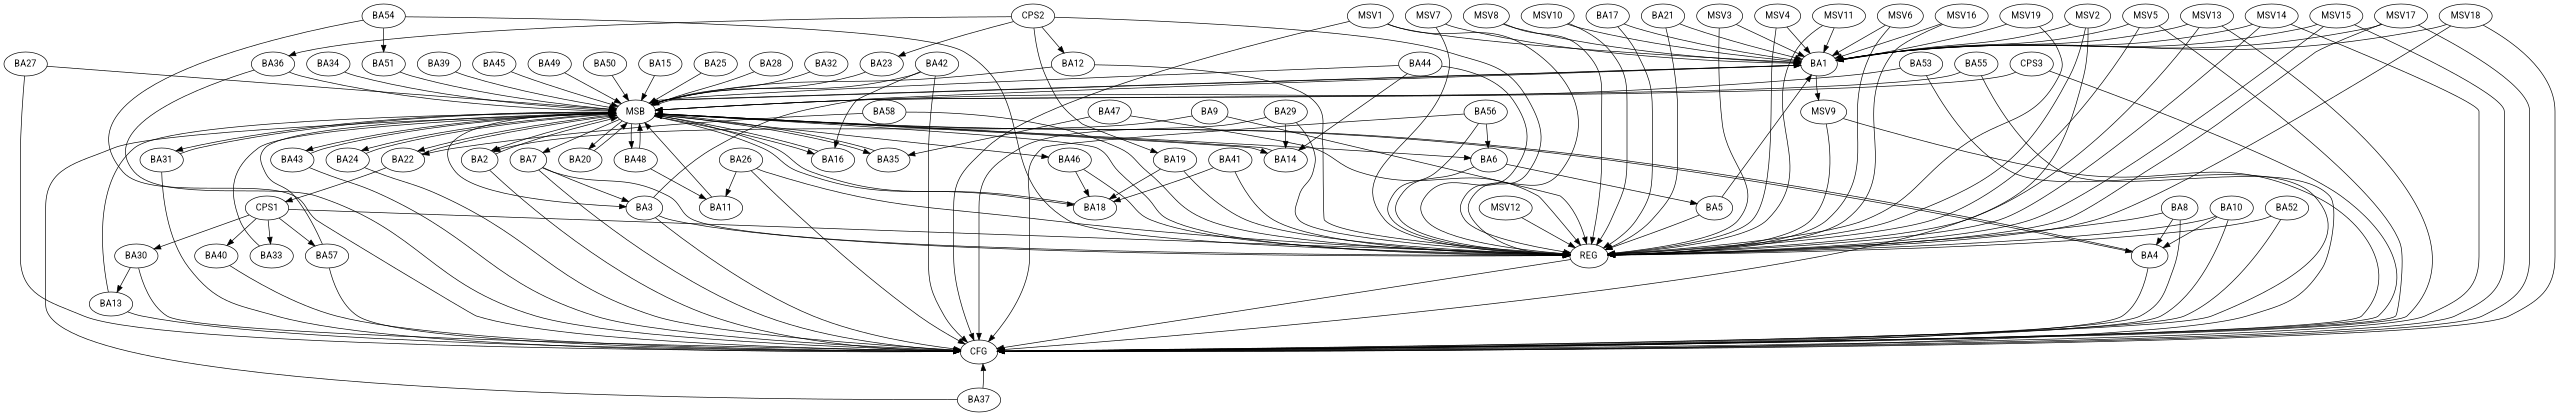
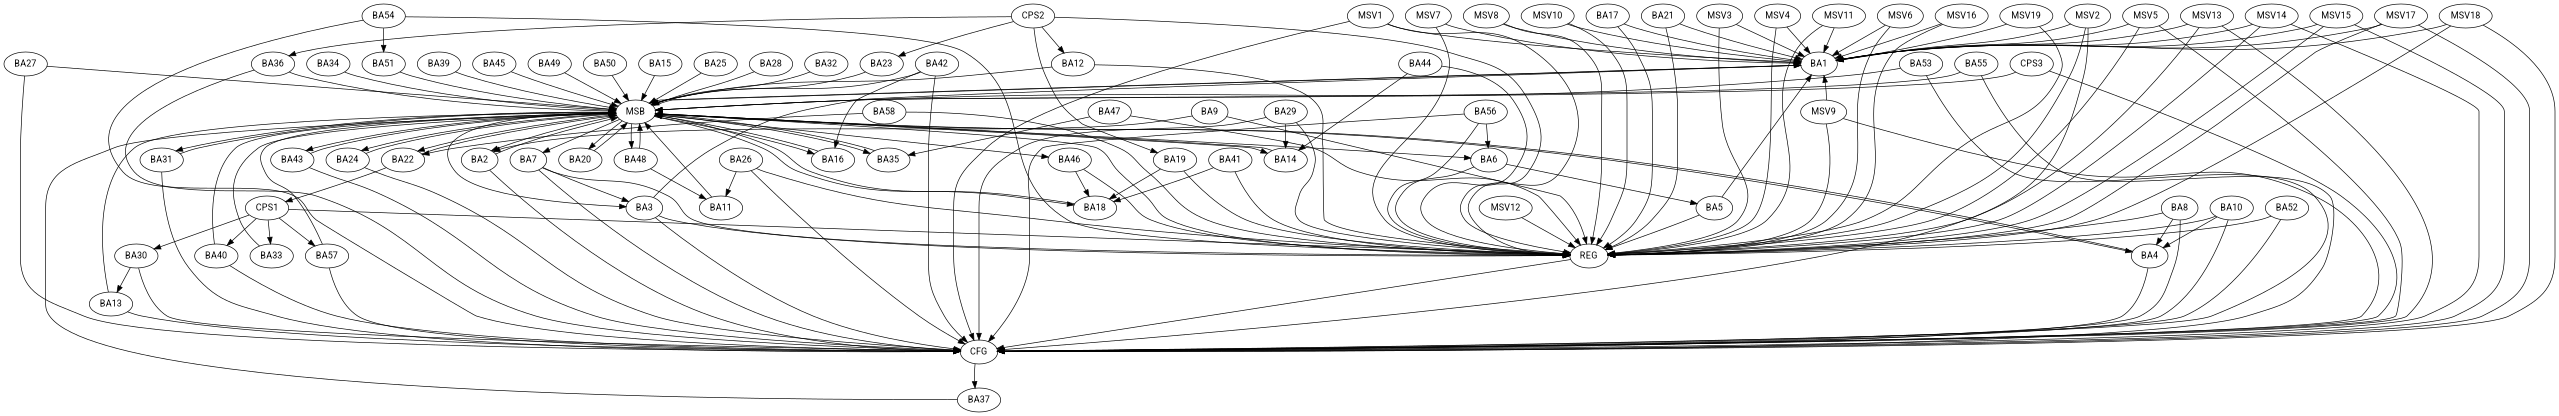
  strict digraph {
    fontname=Roboto
    node [fontname=Roboto]
    edge [fontname=Roboto]
    n1 [label=BA1]
    n2 [label=MSB]
    n3 [label=BA2]
    n4 [label=BA3]
    n5 [label=REG]
    n6 [label=BA4]
    n7 [label=BA6]
    n8 [label=BA7]
    n9 [label=BA14]
    n10 [label=BA16]
    n11 [label=BA18]
    n12 [label=BA20]
    n13 [label=BA22]
    n14 [label=BA24]
    n15 [label=BA31]
    n16 [label=BA35]
    n17 [label=BA43]
    n18 [label=BA46]
    n19 [label=BA48]
    n20 [label=CFG]
    n21 [label=BA5]
    n22 [label=BA8]
    n23 [label=BA9]
    n24 [label=BA10]
    n25 [label=BA11]
    n26 [label=BA12]
    n27 [label=BA13]
    n28 [label=BA15]
    n29 [label=BA17]
    n30 [label=BA19]
    n31 [label=BA21]
    n32 [label=CPS1]
    n33 [label=BA23]
    n34 [label=BA25]
    n35 [label=BA26]
    n36 [label=BA27]
    n37 [label=BA28]
    n38 [label=BA29]
    n39 [label=BA30]
    n40 [label=BA32]
    n41 [label=BA33]
    n42 [label=BA34]
    n43 [label=BA36]
    n44 [label=BA37]
    n45 [label=BA39]
    n46 [label=BA40]
    n47 [label=BA41]
    n48 [label=BA42]
    n49 [label=BA44]
    n50 [label=BA45]
    n51 [label=BA47]
    n52 [label=BA49]
    n53 [label=BA50]
    n54 [label=BA51]
    n55 [label=BA52]
    n56 [label=BA53]
    n57 [label=BA54]
    n58 [label=BA55]
    n59 [label=BA56]
    n60 [label=BA57]
    n61 [label=BA58]
    n62 [label=CPS2]
    n63 [label=CPS3]
    n64 [label=MSV1]
    n65 [label=MSV2]
    n66 [label=MSV3]
    n67 [label=MSV4]
    n68 [label=MSV5]
    n69 [label=MSV6]
    n70 [label=MSV7]
    n71 [label=MSV8]
    n72 [label=MSV9]
    n73 [label=MSV10]
    n74 [label=MSV11]
    n75 [label=MSV12]
    n76 [label=MSV13]
    n77 [label=MSV14]
    n78 [label=MSV15]
    n79 [label=MSV16]
    n80 [label=MSV17]
    n81 [label=MSV18]
    n82 [label=MSV19]
    n1 -> n2
    n2 -> n1
    n2 -> n3
    n2 -> n4
    n2 -> n5
    n2 -> n6
    n2 -> n7
    n2 -> n8
    n2 -> n9
    n2 -> n10
    n2 -> n11
    n2 -> n12
    n2 -> n13
    n2 -> n14
    n2 -> n15
    n2 -> n16
    n2 -> n17
    n2 -> n18
    n2 -> n19
    n3 -> n2
    n3 -> n20
    n4 -> n1
    n4 -> n5
    n4 -> n20
    n5 -> n20
    n6 -> n2
    n6 -> n20
    n7 -> n5
    n7 -> n21
    n8 -> n4
    n8 -> n5
    n8 -> n20
    n9 -> n2
    n10 -> n2
    n11 -> n2
    n12 -> n2
    n13 -> n2
    n13 -> n32
    n14 -> n2
    n14 -> n20
    n15 -> n2
    n15 -> n20
    n16 -> n2
    n17 -> n2
    n17 -> n20
    n18 -> n5
    n18 -> n11
    n19 -> n2
    n19 -> n25
    n21 -> n1
    n21 -> n5
    n22 -> n5
    n22 -> n6
    n22 -> n20
    n23 -> n3
    n23 -> n5
    n24 -> n5
    n24 -> n6
    n24 -> n20
    n25 -> n2
    n26 -> n2
    n26 -> n5
    n27 -> n2
    n27 -> n20
    n28 -> n2
    n29 -> n1
    n29 -> n5
    n30 -> n5
    n30 -> n11
    n31 -> n1
    n31 -> n5
    n32 -> n5
    n32 -> n39
    n32 -> n41
    n32 -> n46
    n32 -> n60
    n33 -> n2
    n34 -> n2
    n35 -> n5
    n35 -> n20
    n35 -> n25
    n36 -> n2
    n36 -> n20
    n37 -> n2
    n38 -> n5
    n38 -> n9
    n38 -> n20
    n39 -> n20
    n39 -> n27
    n40 -> n2
    n41 -> n2
    n42 -> n2
    n43 -> n2
    n43 -> n20
    n44 -> n2
-   n44 -> n20
+   n20 -> n44
    n45 -> n2
-   n49 -> n2
+   n46 -> n2
    n46 -> n20
    n47 -> n5
    n47 -> n11
    n48 -> n2
    n48 -> n10
    n48 -> n20
    n49 -> n5
    n49 -> n9
    n50 -> n2
    n51 -> n5
    n51 -> n16
    n52 -> n2
    n53 -> n2
    n54 -> n2
    n55 -> n5
    n55 -> n20
    n56 -> n2
    n56 -> n20
    n57 -> n5
    n57 -> n20
    n57 -> n54
    n58 -> n2
    n58 -> n20
    n59 -> n5
    n59 -> n7
    n59 -> n20
    n60 -> n2
    n60 -> n20
    n61 -> n5
    n61 -> n13
    n62 -> n5
    n62 -> n26
    n62 -> n30
    n62 -> n33
    n62 -> n43
    n63 -> n2
    n63 -> n20
    n64 -> n1
    n64 -> n5
    n64 -> n20
    n65 -> n1
    n65 -> n5
    n65 -> n20
    n66 -> n1
    n66 -> n5
    n67 -> n1
    n67 -> n5
    n68 -> n1
    n68 -> n5
    n68 -> n20
    n69 -> n1
    n69 -> n5
    n70 -> n1
    n70 -> n5
    n71 -> n1
    n71 -> n5
-   n1 -> n72
+   n72 -> n1
    n72 -> n5
    n72 -> n20
    n73 -> n1
    n73 -> n5
    n74 -> n1
    n74 -> n5
    n75 -> n5
    n76 -> n1
    n76 -> n5
    n76 -> n20
    n77 -> n1
    n77 -> n5
    n77 -> n20
    n78 -> n1
    n78 -> n5
    n78 -> n20
    n79 -> n1
    n79 -> n5
    n80 -> n1
    n80 -> n5
    n80 -> n20
    n81 -> n1
    n81 -> n5
    n81 -> n20
    n82 -> n1
    n82 -> n5
  }
